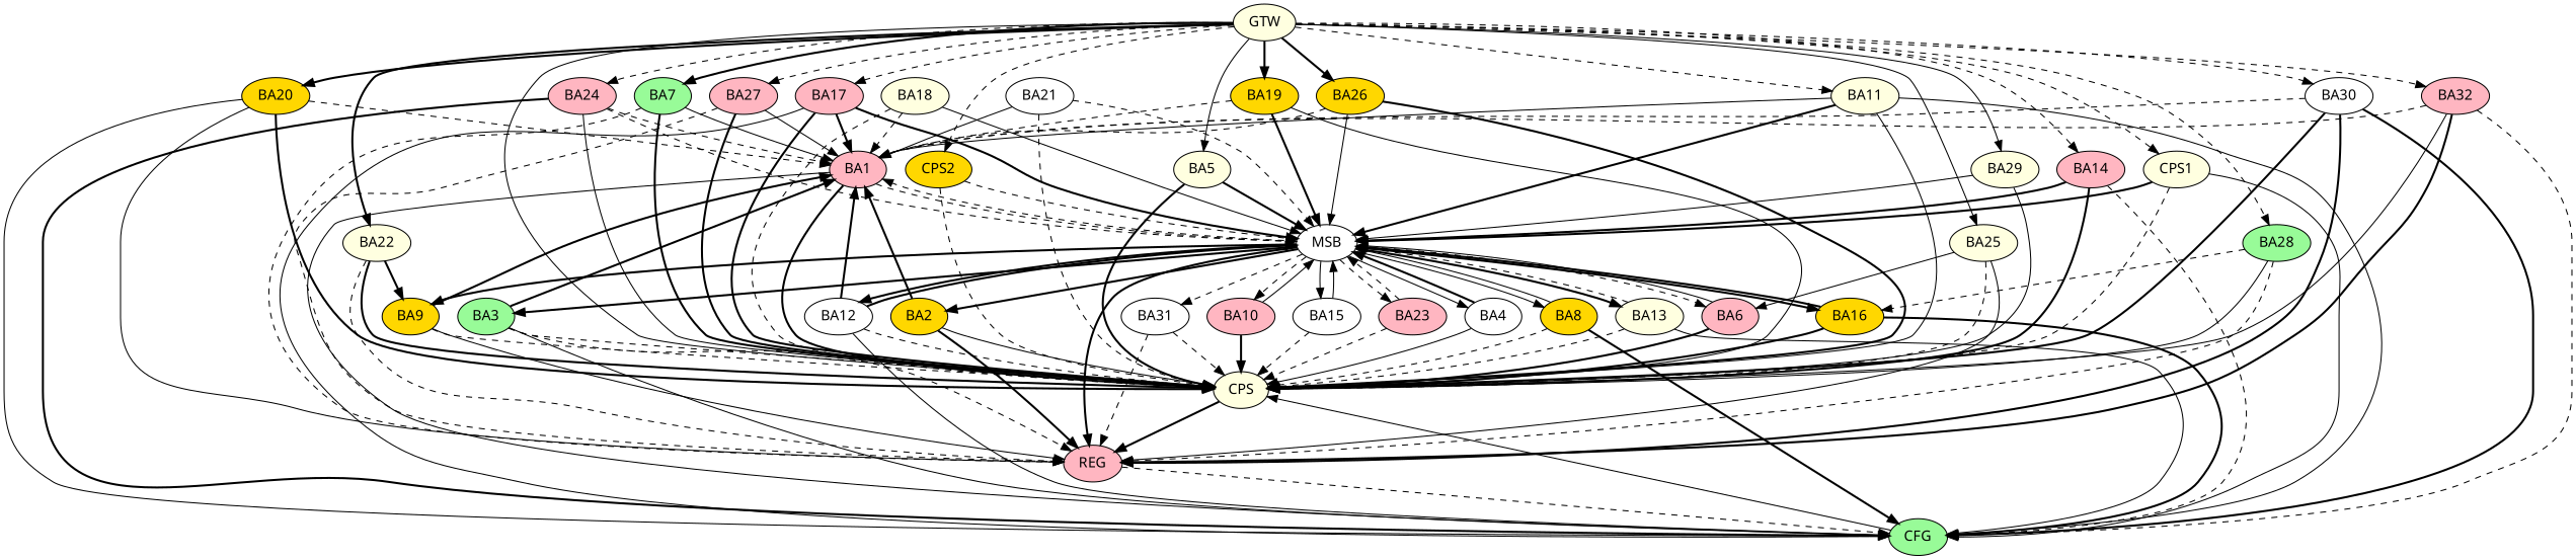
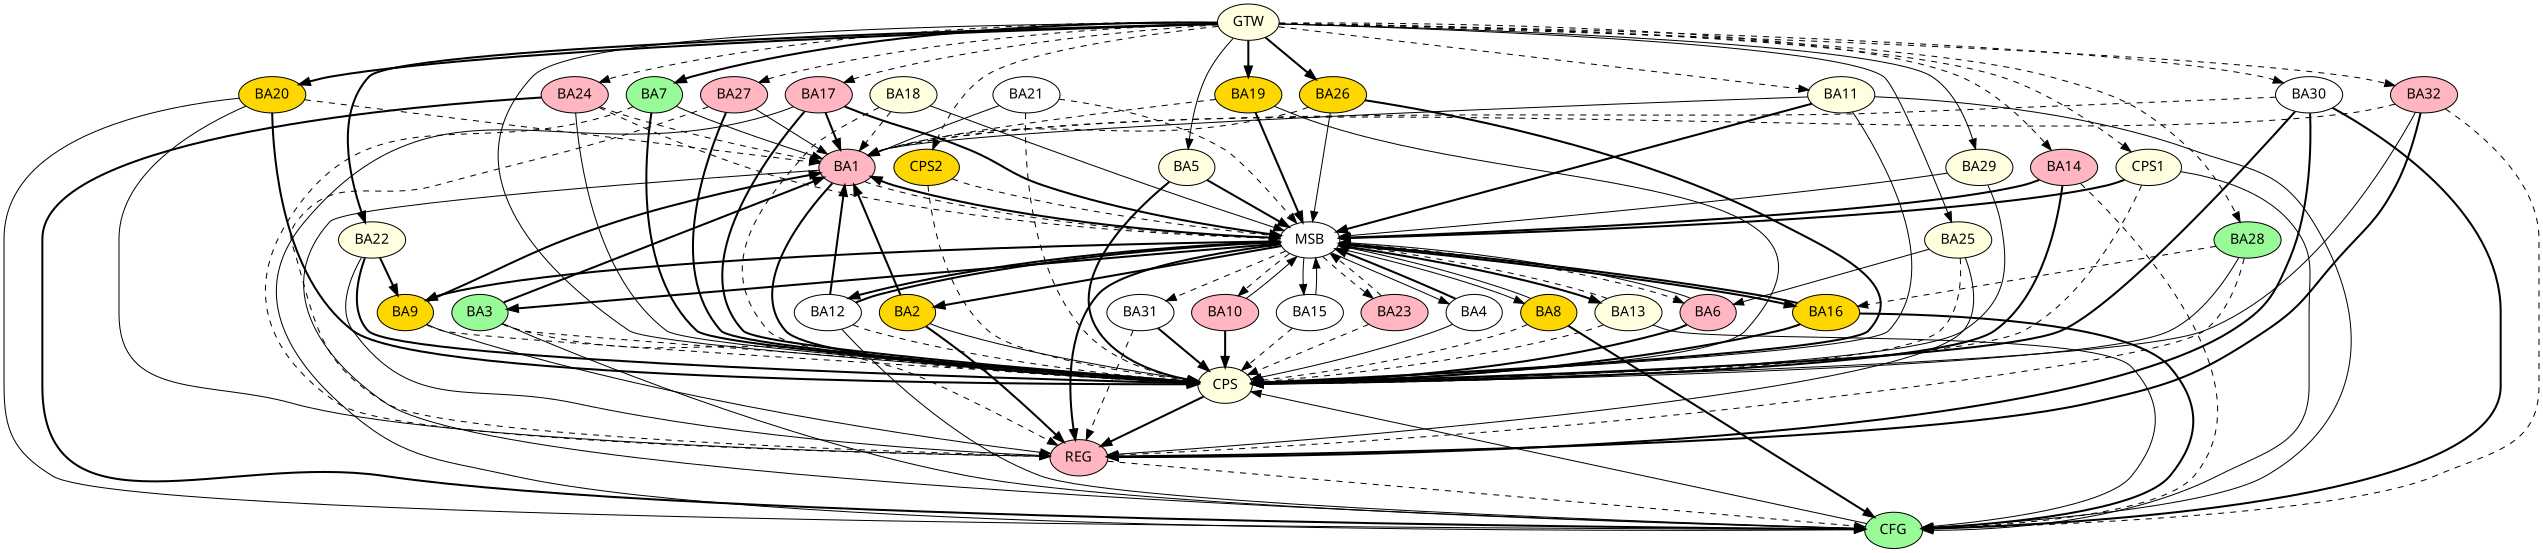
  strict digraph {
    fontname="Noto Sans"
    node [fillcolor=lightpink fontname="Noto Sans" style=filled]
    edge [fontname="Noto Sans" style=dashed]
    n1 [label=BA1]
    n2 [fillcolor=white label=MSB]
    n3 [fillcolor=palegreen label=CFG]
    n4 [fillcolor=lightyellow label=CPS]
    n5 [fillcolor=gold label=BA2]
    n6 [label=REG]
    n7 [fillcolor=palegreen label=BA3]
    n8 [fillcolor=white label=BA4]
    n9 [label=BA6]
    n10 [fillcolor=gold label=BA8]
    n11 [fillcolor=gold label=BA9]
    n12 [label=BA10]
    n13 [fillcolor=white label=BA12]
    n14 [fillcolor=lightyellow label=BA13]
    n15 [fillcolor=white label=BA15]
    n16 [fillcolor=gold label=BA16]
    n17 [label=BA23]
    n18 [fillcolor=white label=BA31]
    n19 [fillcolor=lightyellow label=BA5]
    n20 [fillcolor=palegreen label=BA7]
    n21 [fillcolor=lightyellow label=BA11]
    n22 [label=BA14]
    n23 [label=BA17]
    n24 [fillcolor=lightyellow label=BA18]
    n25 [fillcolor=gold label=BA19]
    n26 [fillcolor=gold label=BA20]
    n27 [fillcolor=white label=BA21]
    n28 [fillcolor=lightyellow label=BA22]
    n29 [label=BA24]
    n30 [fillcolor=lightyellow label=BA25]
    n31 [fillcolor=gold label=BA26]
    n32 [label=BA27]
    n33 [fillcolor=palegreen label=BA28]
    n34 [fillcolor=lightyellow label=BA29]
    n35 [fillcolor=white label=BA30]
    n36 [label=BA32]
    n37 [fillcolor=lightyellow label=CPS1]
    n38 [fillcolor=gold label=CPS2]
    n39 [fillcolor=lightyellow label=GTW]
    n1 -> n2
    n1 -> n3 [style=solid]
    n1 -> n4 [style=bold]
-   n2 -> n1
+   n2 -> n1 [style=bold]
    n2 -> n5 [style=bold]
    n2 -> n6 [style=bold]
    n2 -> n7 [style=bold]
    n2 -> n8 [style=solid]
    n2 -> n9
    n2 -> n10 [style=solid]
    n2 -> n11 [style=bold]
    n2 -> n12
    n2 -> n13 [style=bold]
    n2 -> n14 [style=bold]
    n2 -> n15 [style=solid]
    n2 -> n16 [style=bold]
    n2 -> n17
    n2 -> n18
    n3 -> n4 [style=solid]
    n4 -> n6 [style=bold]
    n5 -> n1 [style=bold]
    n5 -> n4 [style=solid]
    n5 -> n6 [style=bold]
    n6 -> n3
    n7 -> n1 [style=bold]
    n7 -> n3 [style=solid]
    n7 -> n4
    n7 -> n6
    n8 -> n2 [style=bold]
    n8 -> n4 [style=solid]
    n9 -> n2 [style=solid]
    n9 -> n4 [style=bold]
    n10 -> n2 [style=solid]
    n10 -> n3 [style=bold]
    n10 -> n4
    n11 -> n1 [style=bold]
    n11 -> n4
    n11 -> n6 [style=solid]
    n12 -> n2 [style=solid]
    n12 -> n4 [style=bold]
    n13 -> n1 [style=bold]
    n13 -> n2 [style=bold]
    n13 -> n3 [style=solid]
    n13 -> n4
    n14 -> n2
    n14 -> n3 [style=solid]
    n14 -> n4
    n15 -> n2 [style=solid]
    n15 -> n4
    n16 -> n2 [style=bold]
    n16 -> n3 [style=bold]
    n16 -> n4 [style=bold]
    n17 -> n2
    n17 -> n4
-   n18 -> n4
+   n18 -> n4 [style=bold]
    n18 -> n6
    n19 -> n2 [style=bold]
    n19 -> n4 [style=bold]
    n20 -> n1 [style=solid]
    n20 -> n4 [style=bold]
    n20 -> n6
    n21 -> n1 [style=solid]
    n21 -> n2 [style=bold]
    n21 -> n3 [style=solid]
    n21 -> n4 [style=solid]
    n22 -> n2 [style=bold]
    n22 -> n3
    n22 -> n4 [style=bold]
    n23 -> n1 [style=bold]
    n23 -> n2 [style=bold]
    n23 -> n3 [style=solid]
    n23 -> n4 [style=bold]
    n24 -> n1
    n24 -> n2 [style=solid]
    n24 -> n4
    n25 -> n1
    n25 -> n2 [style=bold]
    n25 -> n4 [style=solid]
    n26 -> n1
    n26 -> n3 [style=solid]
    n26 -> n4 [style=bold]
    n26 -> n6 [style=solid]
    n27 -> n1 [style=solid]
    n27 -> n2
    n27 -> n4
    n28 -> n4 [style=bold]
-   n28 -> n6
+   n28 -> n6 [style=solid]
    n28 -> n11 [style=bold]
    n29 -> n1
    n29 -> n2
    n29 -> n3 [style=bold]
    n29 -> n4 [style=solid]
    n30 -> n4
    n30 -> n6 [style=solid]
    n30 -> n9 [style=solid]
    n31 -> n1
    n31 -> n2 [style=solid]
    n31 -> n4 [style=bold]
    n32 -> n1 [style=solid]
    n32 -> n4 [style=bold]
    n32 -> n6
    n33 -> n4 [style=solid]
    n33 -> n6
    n33 -> n16
    n34 -> n2 [style=solid]
    n34 -> n4 [style=solid]
    n35 -> n1
    n35 -> n3 [style=bold]
    n35 -> n4 [style=bold]
    n35 -> n6 [style=bold]
    n36 -> n1
    n36 -> n3
    n36 -> n4 [style=solid]
    n36 -> n6 [style=bold]
    n37 -> n2 [style=bold]
    n37 -> n3 [style=solid]
    n37 -> n4
    n38 -> n2
    n38 -> n4
    n39 -> n4 [style=solid]
    n39 -> n19 [style=solid]
    n39 -> n20 [style=bold]
    n39 -> n21
    n39 -> n22
    n39 -> n23
    n39 -> n25 [style=bold]
    n39 -> n26 [style=bold]
    n39 -> n28 [style=bold]
    n39 -> n29
    n39 -> n30 [style=solid]
    n39 -> n31 [style=bold]
    n39 -> n32
    n39 -> n33
    n39 -> n34 [style=solid]
    n39 -> n35
    n39 -> n36
    n39 -> n37
    n39 -> n38
  }
